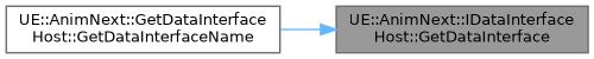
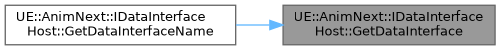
  digraph {
    rankdir=RL
    node [fontname=Helvetica fontsize=10 shape=box style=filled]
    n1 [color=gray40 fillcolor=grey60 fontcolor=black height=0.2 label="UE::AnimNext::IDataInterface\lHost::GetDataInterface" width=0.4]
-   n2 [color=grey40 fillcolor=white height=0.2 label="UE::AnimNext::GetDataInterface\lHost::GetDataInterfaceName" width=0.4]
+   n2 [color=grey40 fillcolor=white height=0.2 label="UE::AnimNext::IDataInterface\lHost::GetDataInterfaceName" width=0.4]
    n1 -> n2 [color=steelblue1 dir=back fontname=Helvetica fontsize=10 labelfontname=Helvetica labelfontsize=10 style=solid]
  }
